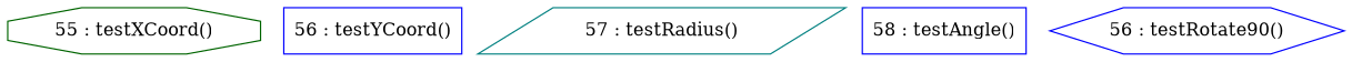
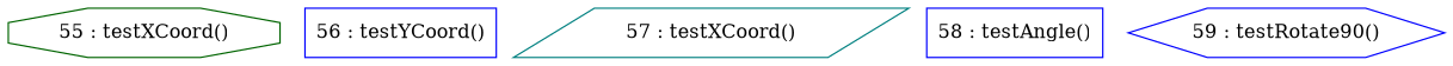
  digraph {
    node [color=blue shape=box]
    "55 : testXCoord()" [color=darkgreen shape=octagon]
    "56 : testYCoord()"
-   "57 : testRadius()" [color=teal shape=parallelogram]
+   "57 : testRadius()" [color=teal shape=parallelogram label="57 : testXCoord()"]
    "58 : testAngle()"
-   "59 : testRotate90()" [shape=hexagon label="56 : testRotate90()"]
+   "59 : testRotate90()" [shape=hexagon]
  }
